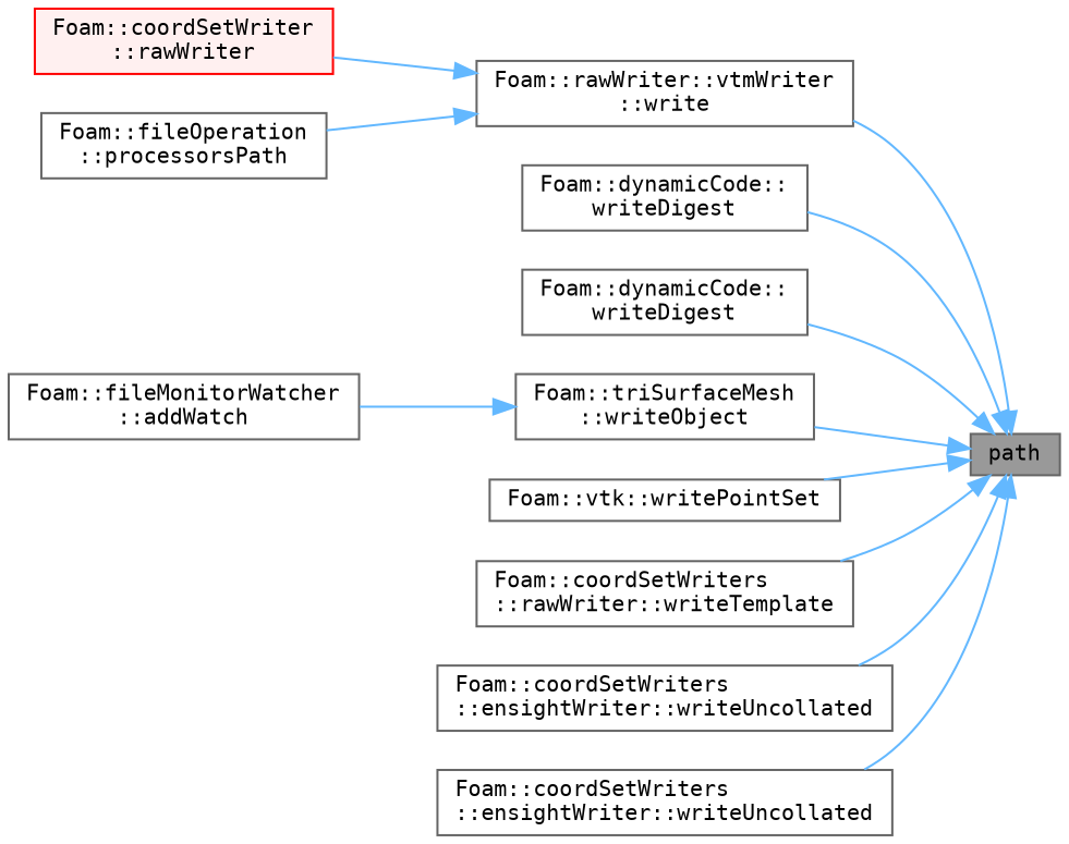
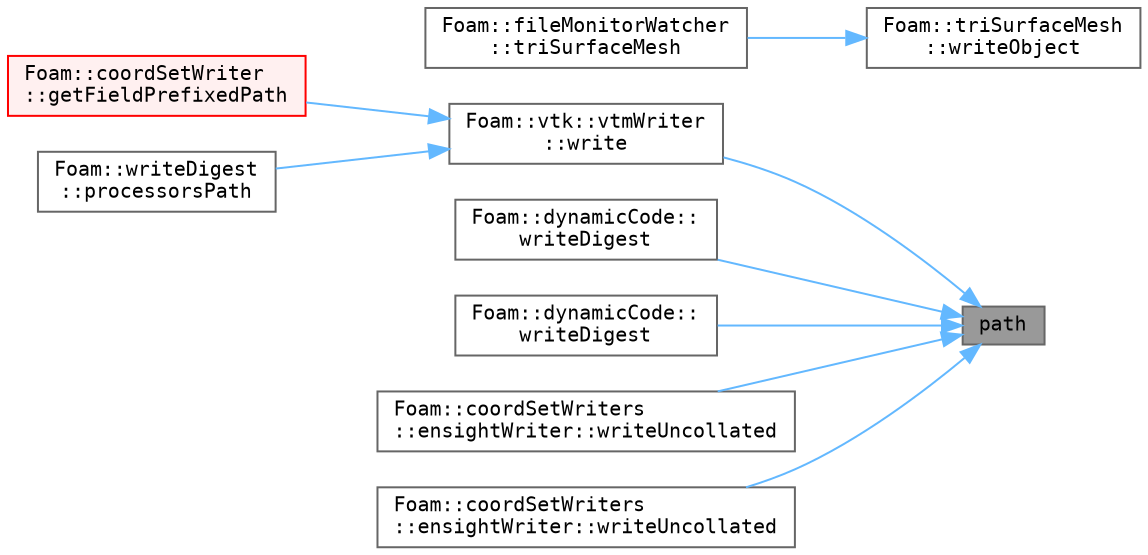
  digraph {
    fontname="DejaVu Sans Mono"
    rankdir=RL
    node [color=grey40 fillcolor=white fontname="DejaVu Sans Mono" fontsize=10 shape=box style=filled]
    edge [color=steelblue1 dir=back fontname="DejaVu Sans Mono" fontsize=10 labelfontname=Helvetica labelfontsize=10 style=solid]
    n1 [color=gray40 fillcolor=grey60 fontcolor=black height=0.2 label=path width=0.4]
-   n2 [height=0.2 label="Foam::rawWriter::vtmWriter\l::write" width=0.4]
+   n2 [height=0.2 label="Foam::vtk::vtmWriter\l::write" width=0.4]
    n3 [height=0.2 label="Foam::dynamicCode::\lwriteDigest" width=0.4]
    n4 [height=0.2 label="Foam::dynamicCode::\lwriteDigest" width=0.4]
    n5 [height=0.2 label="Foam::triSurfaceMesh\l::writeObject" width=0.4]
-   n6 [height=0.2 label="Foam::vtk::writePointSet" width=0.4]
-   n7 [height=0.2 label="Foam::coordSetWriters\l::rawWriter::writeTemplate" width=0.4]
    n8 [height=0.2 label="Foam::coordSetWriters\l::ensightWriter::writeUncollated" width=0.4]
    n9 [height=0.2 label="Foam::coordSetWriters\l::ensightWriter::writeUncollated" width=0.4]
-   n10 [height=0.2 label="Foam::fileMonitorWatcher\l::addWatch" width=0.4]
-   n11 [color=red fillcolor="#FFF0F0" height=0.2 label="Foam::coordSetWriter\l::rawWriter" width=0.4]
-   n12 [height=0.2 label="Foam::fileOperation\l::processorsPath" width=0.4]
+   n10 [height=0.2 label="Foam::fileMonitorWatcher\l::triSurfaceMesh" width=0.4]
+   n11 [color=red fillcolor="#FFF0F0" height=0.2 label="Foam::coordSetWriter\l::getFieldPrefixedPath" width=0.4]
+   n12 [height=0.2 label="Foam::writeDigest\l::processorsPath" width=0.4]
    n1 -> n2
    n1 -> n3
    n1 -> n4
-   n1 -> n5
-   n1 -> n6
-   n1 -> n7
    n1 -> n8
    n1 -> n9
    n2 -> n11
    n2 -> n12
    n5 -> n10
  }
